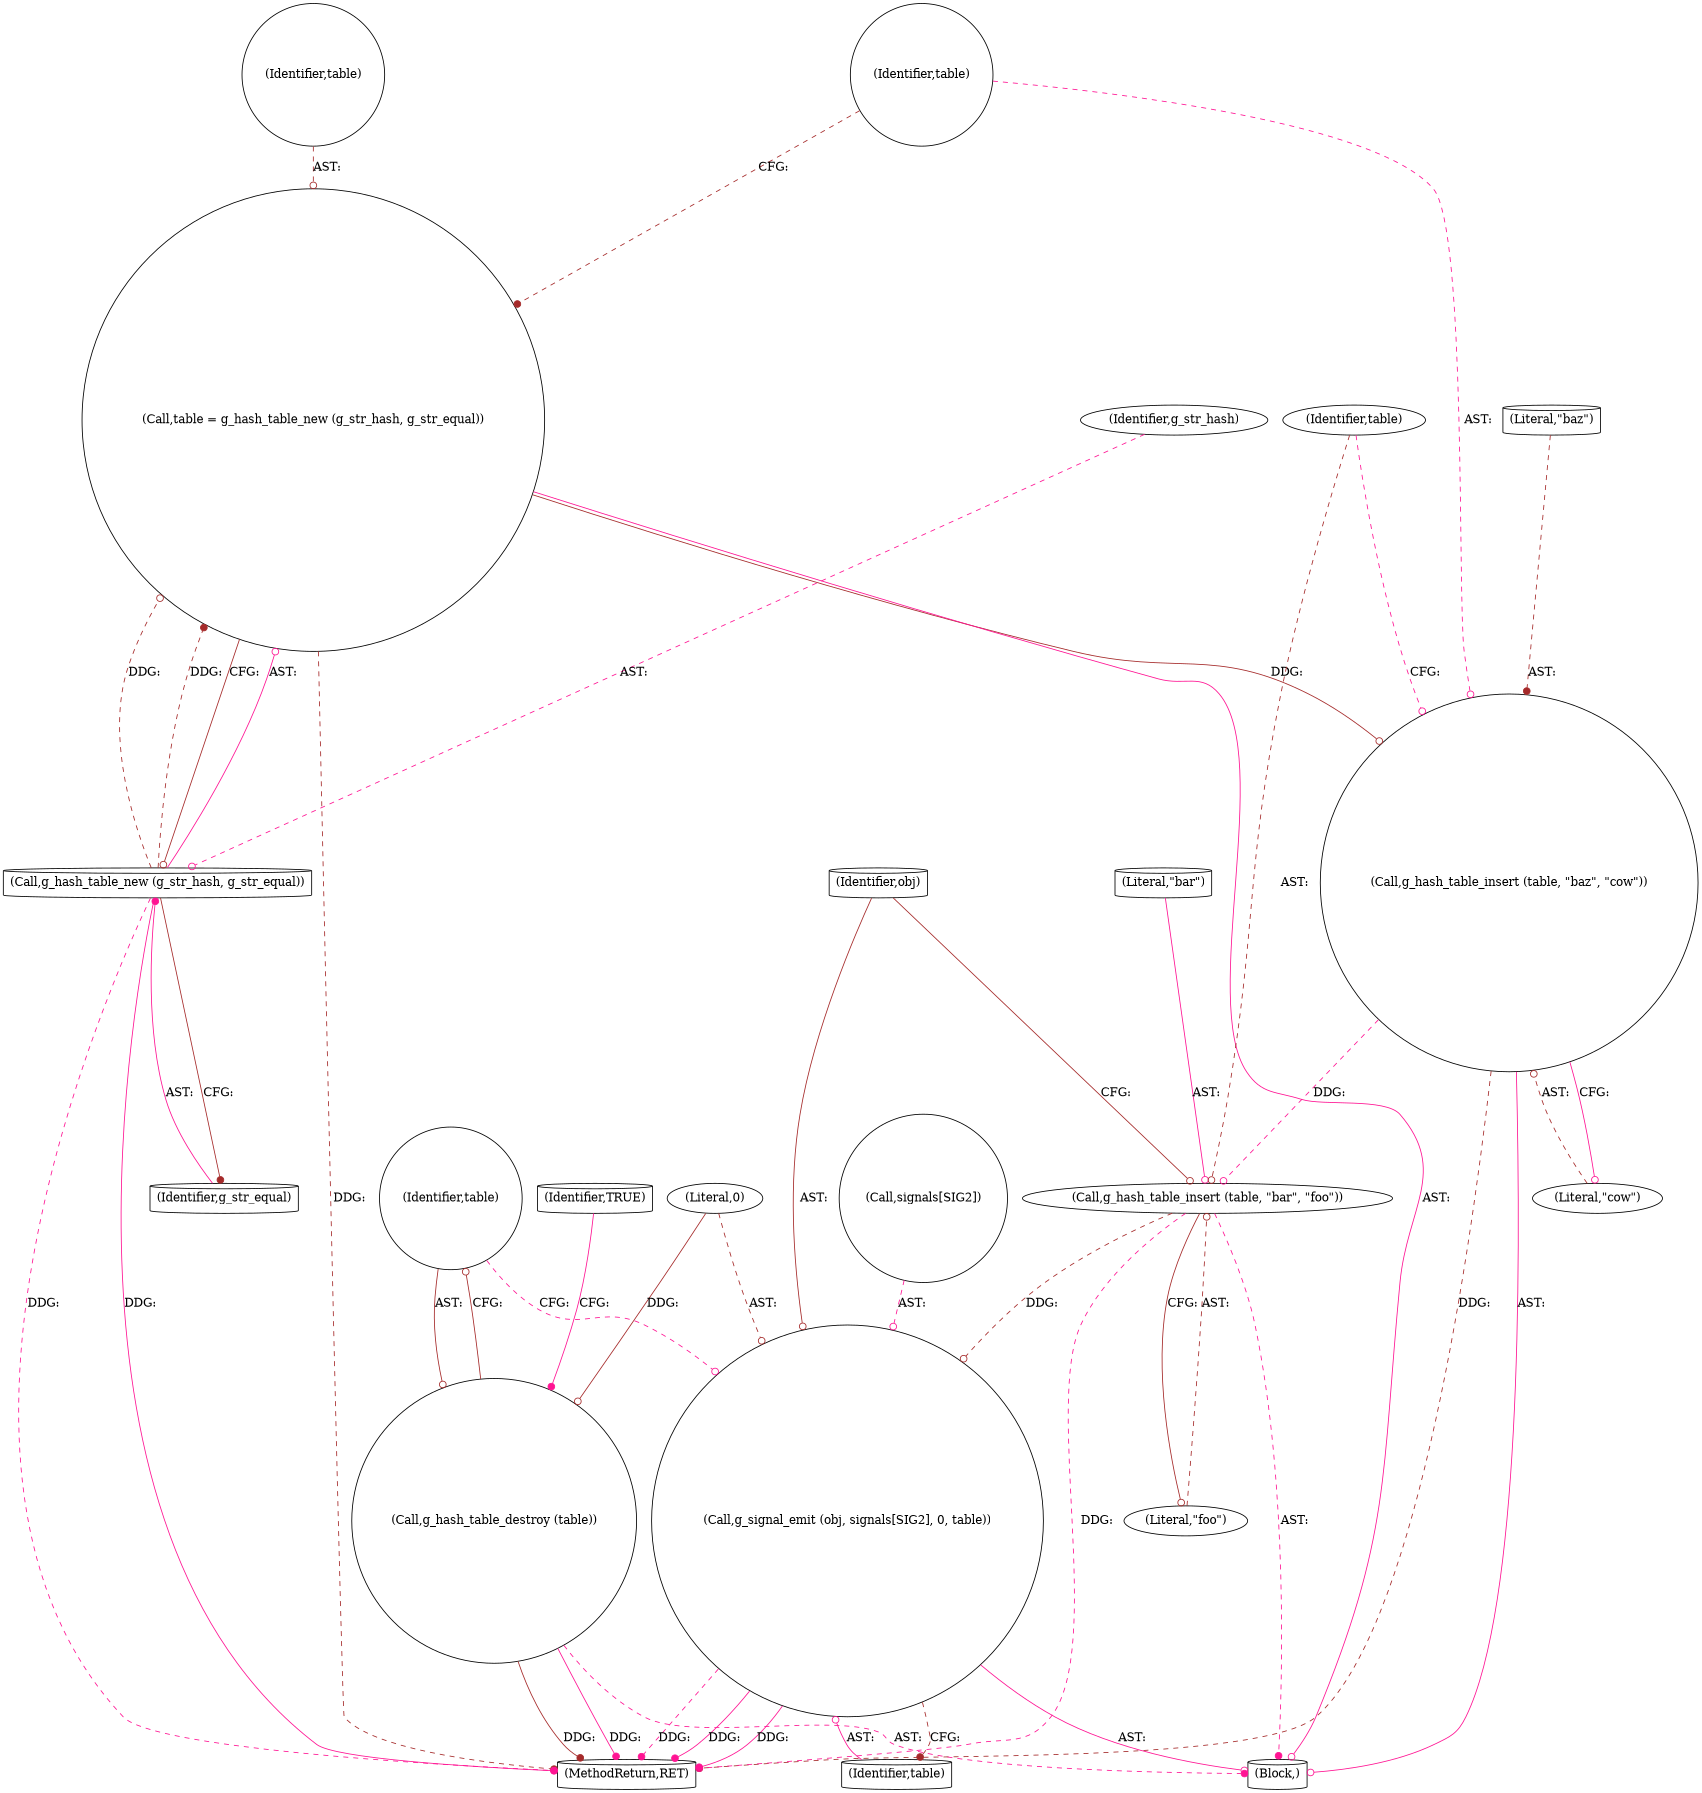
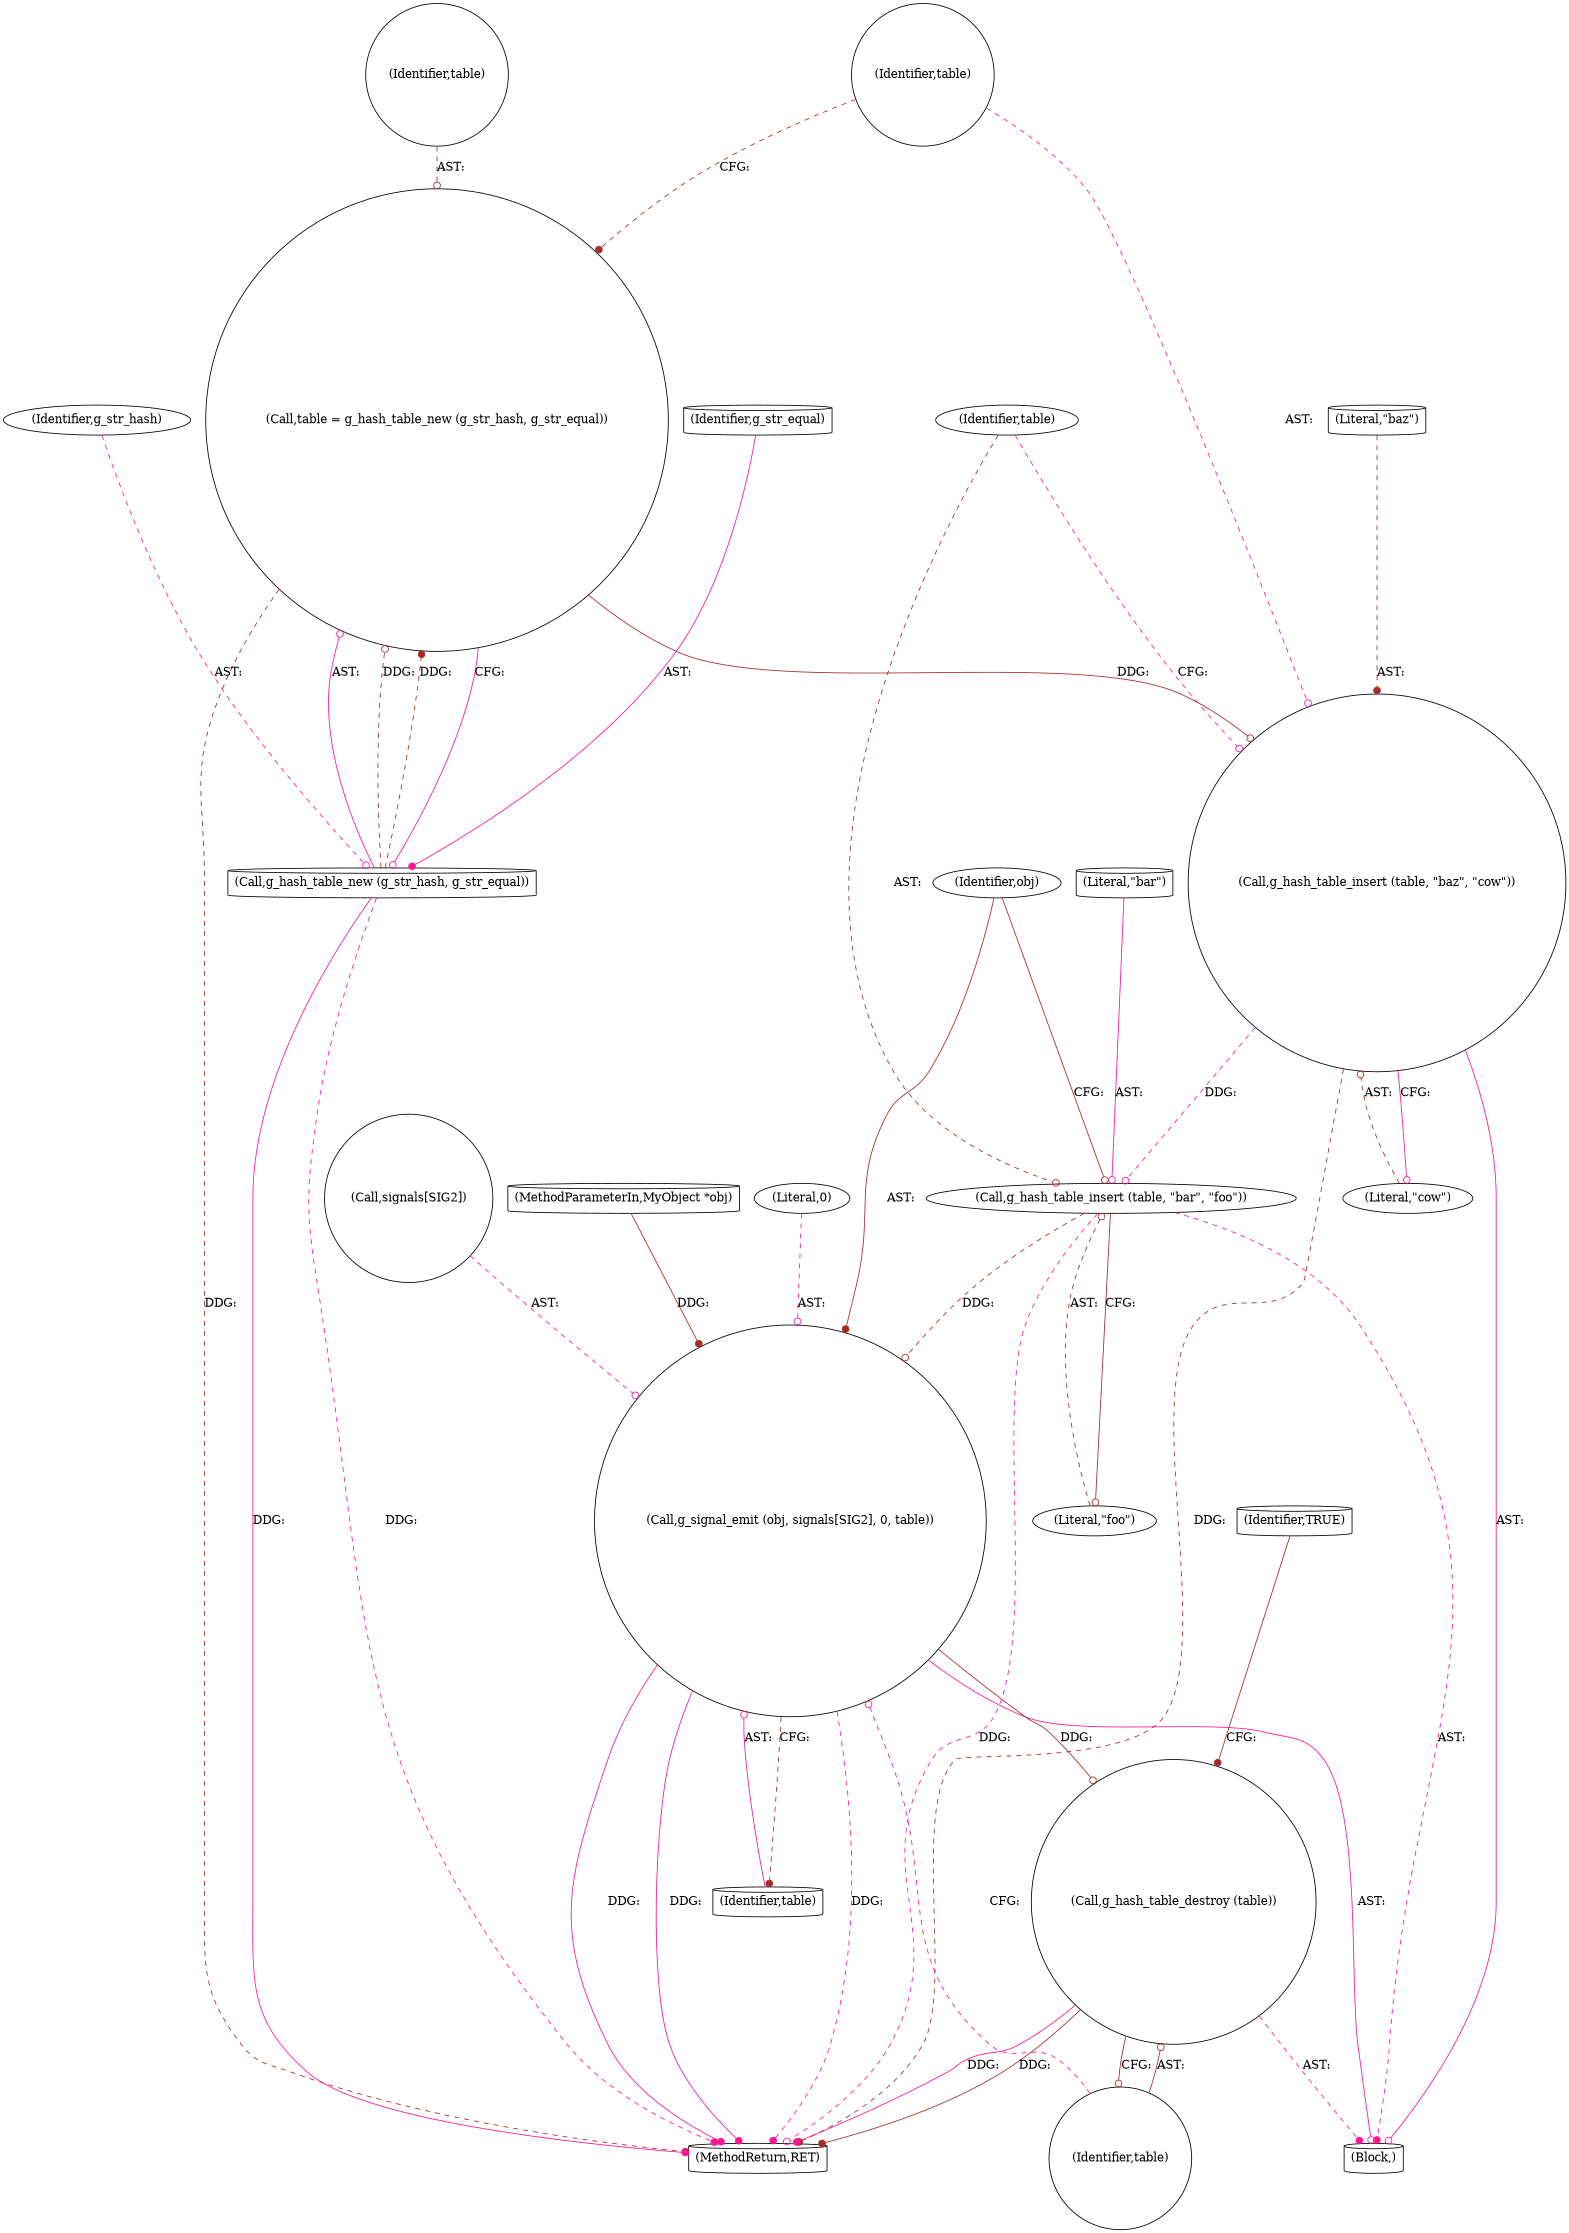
  digraph {
    node [shape=cylinder]
    edge [arrowhead=odot color=deeppink style=solid]
    n1 [label="(Call,table = g_hash_table_new (g_str_hash, g_str_equal))" shape=circle]
    n2 [label="(Call,g_hash_table_new (g_str_hash, g_str_equal))"]
    n3 [label="(Call,g_hash_table_insert (table, \"baz\", \"cow\"))" shape=circle]
    n4 [label="(MethodReturn,RET)"]
    n5 [label="(Block,)"]
    n6 [label="(Identifier,g_str_equal)"]
    n7 [label="(Call,g_hash_table_insert (table, \"bar\", \"foo\"))" shape=ellipse]
    n8 [label="(Literal,\"cow\")" shape=ellipse]
    n9 [label="(Call,g_signal_emit (obj, signals[SIG2], 0, table))" shape=circle]
    n10 [label="(Literal,\"foo\")" shape=ellipse]
    n11 [label="(Call,g_hash_table_destroy (table))" shape=circle]
    n12 [label="(Identifier,table)"]
    n13 [label="(Identifier,table)" shape=circle]
    n14 [label="(Identifier,g_str_hash)" shape=ellipse]
    n15 [label="(Literal,\"bar\")"]
    n16 [label="(Identifier,table)" shape=circle]
    n17 [label="(Identifier,table)" shape=circle]
+   n18 [label="(MethodParameterIn,MyObject *obj)"]
    n19 [label="(Call,signals[SIG2])" shape=circle]
    n20 [label="(Identifier,table)" shape=ellipse]
-   n21 [label="(Identifier,obj)"]
+   n21 [label="(Identifier,obj)" shape=ellipse]
    n22 [label="(Literal,0)" shape=ellipse]
    n23 [label="(Literal,\"baz\")"]
    n24 [label="(Identifier,TRUE)"]
-   n1 -> n2 [color=brown label="CFG: "]
+   n1 -> n2 [label="CFG: "]
    n1 -> n3 [color=brown label="DDG: "]
    n1 -> n4 [arrowhead=dot color=brown label="DDG: " style=dashed]
-   n1 -> n5 [label="AST: "]
    n2 -> n1 [label="AST: "]
    n2 -> n1 [color=brown label="DDG: " style=dashed]
    n2 -> n1 [arrowhead=dot color=brown label="DDG: " style=dashed]
    n2 -> n4 [arrowhead=dot label="DDG: "]
    n2 -> n4 [arrowhead=dot label="DDG: " style=dashed]
-   n2 -> n6 [arrowhead=dot color=brown label="CFG: "]
    n3 -> n4 [arrowhead=dot color=brown label="DDG: " style=dashed]
    n3 -> n5 [label="AST: "]
    n3 -> n7 [label="DDG: " style=dashed]
    n3 -> n8 [label="CFG: "]
    n6 -> n2 [arrowhead=dot label="AST: "]
    n7 -> n4 [label="DDG: " style=dashed]
    n7 -> n5 [arrowhead=dot label="AST: " style=dashed]
    n7 -> n9 [color=brown label="DDG: " style=dashed]
    n7 -> n10 [color=brown label="CFG: "]
    n8 -> n3 [color=brown label="AST: " style=dashed]
    n9 -> n4 [arrowhead=dot label="DDG: " style=dashed]
    n9 -> n4 [arrowhead=dot label="DDG: "]
    n9 -> n4 [arrowhead=dot label="DDG: "]
    n9 -> n5 [label="AST: "]
-   n22 -> n11 [color=brown label="DDG: "]
+   n9 -> n11 [color=brown label="DDG: "]
    n9 -> n12 [arrowhead=dot color=brown label="CFG: " style=dashed]
    n10 -> n7 [color=brown label="AST: " style=dashed]
    n11 -> n4 [arrowhead=dot label="DDG: "]
    n11 -> n4 [arrowhead=dot color=brown label="DDG: "]
    n11 -> n5 [arrowhead=dot label="AST: " style=dashed]
    n11 -> n13 [color=brown label="CFG: "]
    n12 -> n9 [label="AST: "]
    n13 -> n9 [label="CFG: " style=dashed]
    n13 -> n11 [color=brown label="AST: "]
    n14 -> n2 [label="AST: " style=dashed]
    n15 -> n7 [label="AST: "]
    n16 -> n1 [arrowhead=dot color=brown label="CFG: " style=dashed]
    n16 -> n3 [label="AST: " style=dashed]
    n17 -> n1 [color=brown label="AST: " style=dashed]
+   n18 -> n9 [arrowhead=dot color=brown label="DDG: "]
    n19 -> n9 [label="AST: " style=dashed]
    n20 -> n3 [label="CFG: " style=dashed]
    n20 -> n7 [color=brown label="AST: " style=dashed]
    n21 -> n7 [color=brown label="CFG: "]
-   n21 -> n9 [color=brown label="AST: "]
-   n22 -> n9 [color=brown label="AST: " style=dashed]
+   n21 -> n9 [arrowhead=dot color=brown label="AST: "]
+   n22 -> n9 [label="AST: " style=dashed]
    n23 -> n3 [arrowhead=dot color=brown label="AST: " style=dashed]
-   n24 -> n11 [arrowhead=dot label="CFG: "]
+   n24 -> n11 [arrowhead=dot color=brown label="CFG: "]
  }
